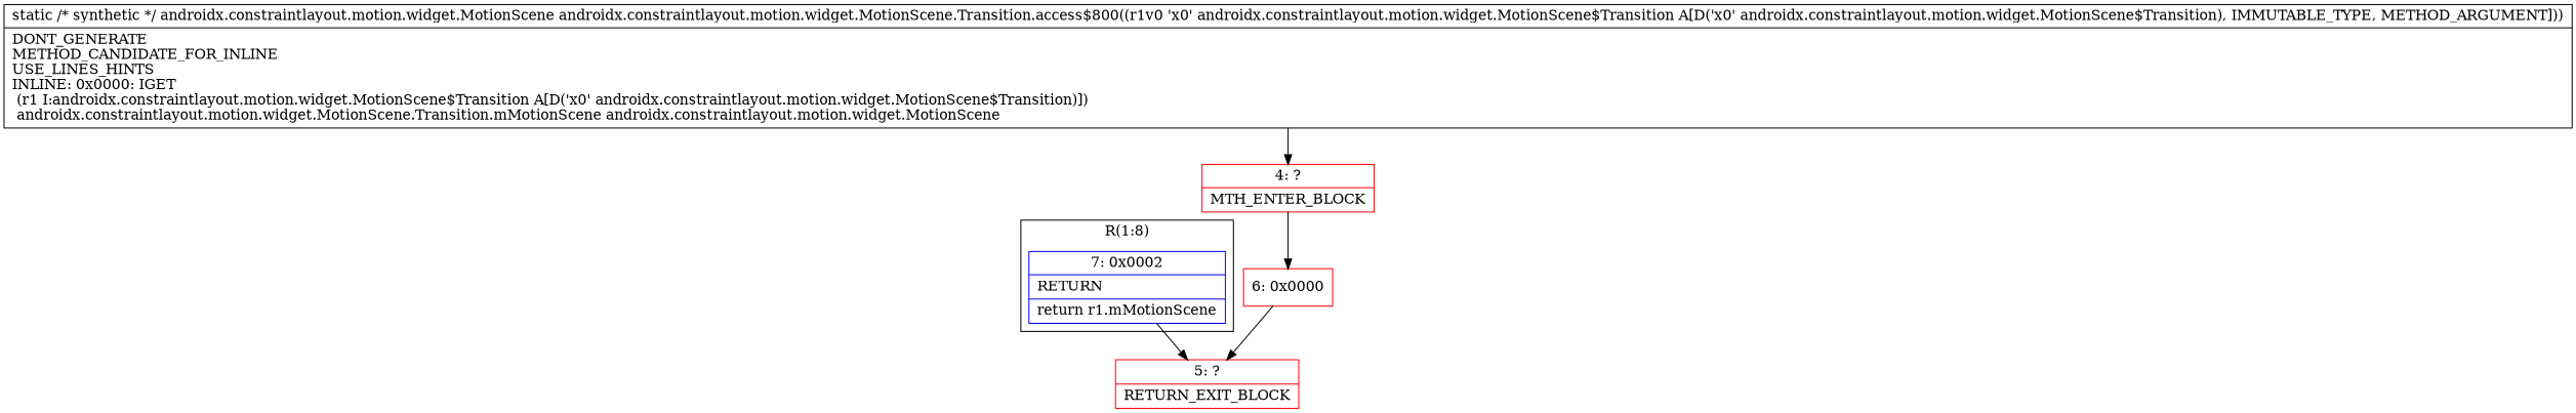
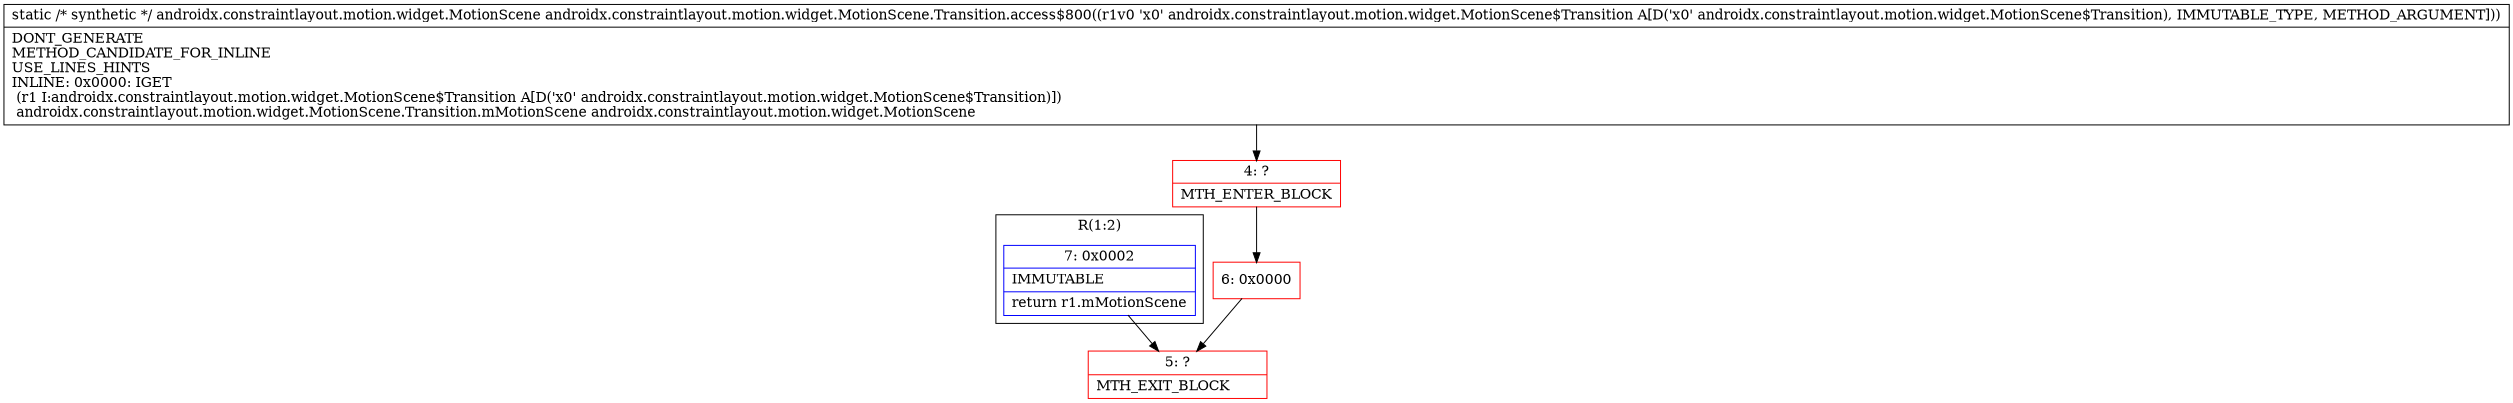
  digraph {
    node [color=red shape=record]
-   n1 [color=blue label="{7\:\ 0x0002|RETURN\l|return r1.mMotionScene\l}"]
-   n2 [label="{5\:\ ?|RETURN_EXIT_BLOCK\l}"]
+   n1 [color=blue label="{7\:\ 0x0002|IMMUTABLE\l|return r1.mMotionScene\l}"]
+   n2 [label="{5\:\ ?|MTH_EXIT_BLOCK\l}"]
    n3 [label="{4\:\ ?|MTH_ENTER_BLOCK\l}"]
    n4 [label="{6\:\ 0x0000}"]
    n5 [label="{static \/* synthetic *\/ androidx.constraintlayout.motion.widget.MotionScene androidx.constraintlayout.motion.widget.MotionScene.Transition.access$800((r1v0 'x0' androidx.constraintlayout.motion.widget.MotionScene$Transition A[D('x0' androidx.constraintlayout.motion.widget.MotionScene$Transition), IMMUTABLE_TYPE, METHOD_ARGUMENT]))  | DONT_GENERATE\lMETHOD_CANDIDATE_FOR_INLINE\lUSE_LINES_HINTS\lINLINE: 0x0000: IGET  \l  (r1 I:androidx.constraintlayout.motion.widget.MotionScene$Transition A[D('x0' androidx.constraintlayout.motion.widget.MotionScene$Transition)])\l androidx.constraintlayout.motion.widget.MotionScene.Transition.mMotionScene androidx.constraintlayout.motion.widget.MotionScene\l}" color=""]
    subgraph cluster_1 {
-     label="R(1:8)"
+     label="R(1:2)"
      n1
    }
    n1 -> n2
    n3 -> n4
    n4 -> n2
    n5 -> n3
  }
